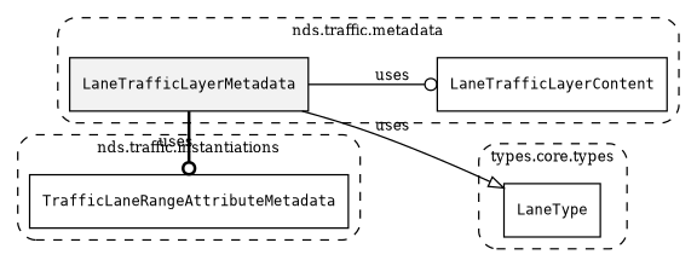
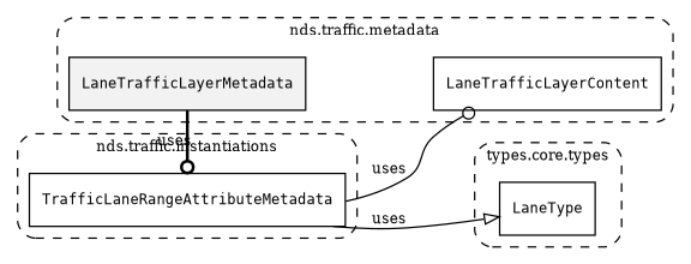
  digraph {
    fontsize=10
    rankdir=LR
    node [fontsize=10 shape=box]
    edge [arrowhead=odot fontsize=10 style=solid]
    n1 [fillcolor="#0000000D" label=<<font face="monospace"><table align="center" border="0" cellspacing="0" cellpadding="0"><tr><td href="../../../content/packages/nds.traffic.metadata.html#Structure-LaneTrafficLayerMetadata" title="Structure defined in nds.traffic.metadata">LaneTrafficLayerMetadata</td></tr></table></font>> style=filled]
    n2 [label=<<font face="monospace"><table align="center" border="0" cellspacing="0" cellpadding="0"><tr><td href="../../../content/packages/nds.traffic.metadata.html#Bitmask-LaneTrafficLayerContent" title="Bitmask defined in nds.traffic.metadata">LaneTrafficLayerContent</td></tr></table></font>>]
    n3 [label=<<font face="monospace"><table align="center" border="0" cellspacing="0" cellpadding="0"><tr><td href="../../../content/packages/nds.traffic.instantiations.html#InstantiateType-TrafficLaneRangeAttributeMetadata" title="InstantiateType defined in nds.traffic.instantiations">TrafficLaneRangeAttributeMetadata</td></tr></table></font>>]
    n4 [label=<<font face="monospace"><table align="center" border="0" cellspacing="0" cellpadding="0"><tr><td href="../../../content/packages/nds.core.types.html#Structure-LaneType" title="Structure defined in nds.core.types">LaneType</td></tr></table></font>>]
    subgraph cluster_1 {
      label="nds.traffic.metadata"
      style="dashed, rounded"
      n1
      n2
    }
    subgraph cluster_2 {
      label="nds.traffic.instantiations"
      style="dashed, rounded"
      n3
    }
    subgraph cluster_3 {
      label="types.core.types"
      style="dashed, rounded"
      n4
    }
-   n1 -> n2 [label=uses]
+   n3 -> n2 [label=uses]
    n1 -> n3 [label=uses style=bold]
-   n1 -> n4 [arrowhead=onormal label=uses]
+   n3 -> n4 [arrowhead=onormal label=uses]
  }
